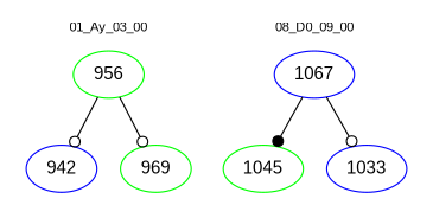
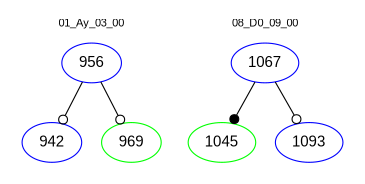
  digraph {
    fontname="Liberation Sans"
    node [color=blue fontname="Liberation Sans"]
    edge [arrowhead=odot color=black fontname="Liberation Sans"]
-   n1 [color=green label=956]
+   n1 [label=956]
    n2 [label=942]
    n3 [color=green label=969]
    n4 [label=1067]
    n5 [color=green label=1045]
-   n6 [label=1033]
+   n6 [label=1093]
    subgraph cluster_1 {
      color=white
      fontsize=10
      label="01_Ay_03_00"
      n1
      n2
      n3
    }
    subgraph cluster_2 {
      color=white
      fontsize=10
      label="08_D0_09_00"
      n4
      n5
      n6
    }
    n1 -> n2
    n1 -> n3
    n4 -> n5 [arrowhead=dot]
    n4 -> n6
  }
